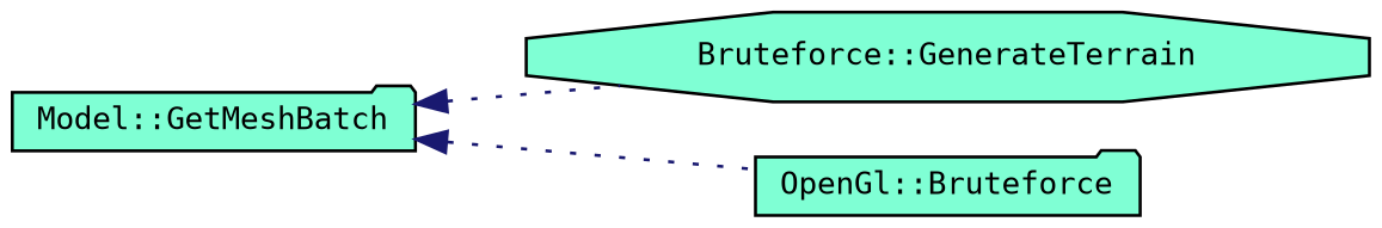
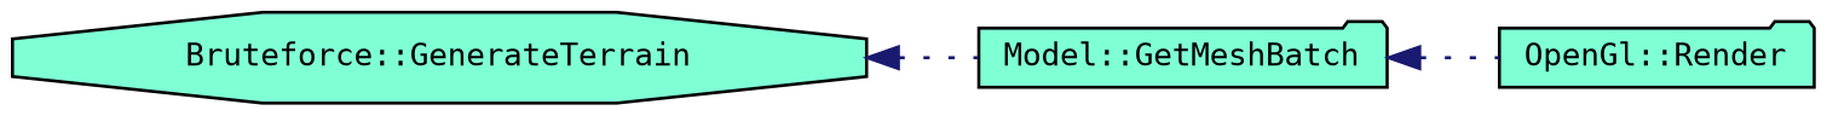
  digraph {
    fontname="DejaVu Sans Mono"
    rankdir=LR
    node [color=black fillcolor=aquamarine fontname="DejaVu Sans Mono" fontsize=10 shape=folder style=filled]
    edge [color=midnightblue dir=back fontname="DejaVu Sans Mono" fontsize=10 labelfontname=FreeSans labelfontsize=10 style=dotted]
    n1 [fontcolor=black height=0.2 label="Model::GetMeshBatch" width=0.4]
    n2 [height=0.2 label="Bruteforce::GenerateTerrain" shape=octagon width=0.4]
-   n3 [height=0.2 label="OpenGl::Bruteforce" width=0.4]
-   n1 -> n2
+   n3 [height=0.2 label="OpenGl::Render" width=0.4]
+   n2 -> n1
    n1 -> n3
  }
